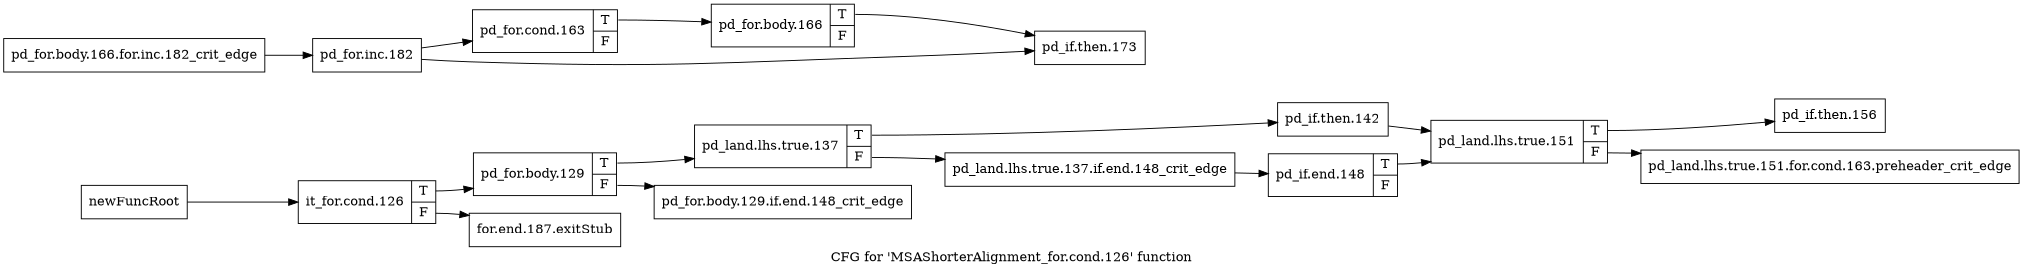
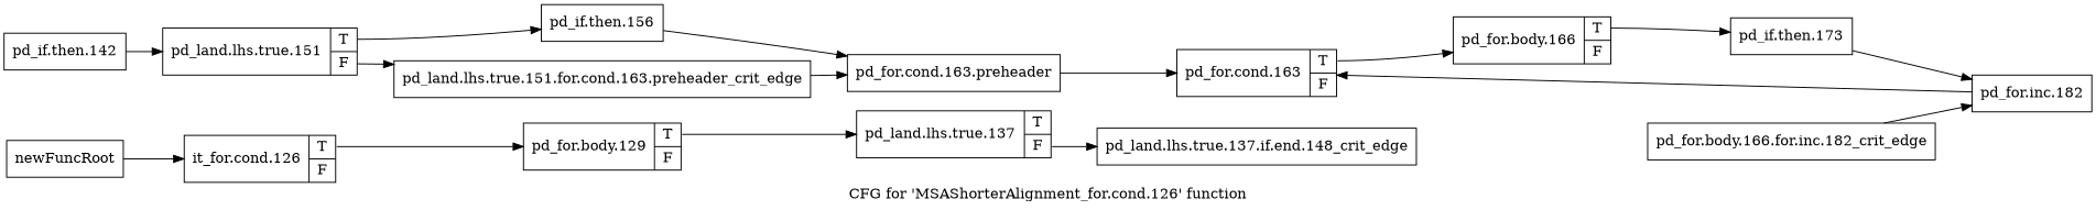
  digraph {
    label="CFG for 'MSAShorterAlignment_for.cond.126' function"
    rankdir=LR
    node [shape=record]
    n1 [label="{newFuncRoot}"]
    n2 [label="{it_for.cond.126|{<s0>T|<s1>F}}"]
-   n3 [label="{for.end.187.exitStub}"]
    n4 [label="{pd_for.body.129|{<s0>T|<s1>F}}"]
    n5 [label="{pd_land.lhs.true.137|{<s0>T|<s1>F}}"]
-   n6 [label="{pd_for.body.129.if.end.148_crit_edge}"]
    n7 [label="{pd_if.then.142}"]
    n8 [label="{pd_land.lhs.true.137.if.end.148_crit_edge}"]
    n9 [label="{pd_land.lhs.true.151|{<s0>T|<s1>F}}"]
-   n10 [label="{pd_if.end.148|{<s0>T|<s1>F}}"]
    n11 [label="{pd_if.then.156}"]
    n12 [label="{pd_land.lhs.true.151.for.cond.163.preheader_crit_edge}"]
+   n13 [label="{pd_for.cond.163.preheader}"]
    n14 [label="{pd_for.cond.163|{<s0>T|<s1>F}}"]
    n15 [label="{pd_for.body.166|{<s0>T|<s1>F}}"]
    n16 [label="{pd_if.then.173}"]
    n17 [label="{pd_for.inc.182}"]
    n18 [label="{pd_for.body.166.for.inc.182_crit_edge}"]
    n1 -> n2
-   n2 -> n3 [tailport=s1]
    n2 -> n4 [tailport=s0]
    n4 -> n5 [tailport=s0]
-   n4 -> n6 [tailport=s1]
-   n5 -> n7 [tailport=s0]
    n5 -> n8 [tailport=s1]
    n7 -> n9
-   n8 -> n10
    n9 -> n11 [tailport=s0]
    n9 -> n12 [tailport=s1]
-   n10 -> n9 [tailport=s0]
+   n11 -> n13
+   n12 -> n13
+   n13 -> n14
    n14 -> n15 [tailport=s0]
    n15 -> n16 [tailport=s0]
-   n17 -> n16
+   n16 -> n17
    n17 -> n14
    n18 -> n17
  }
